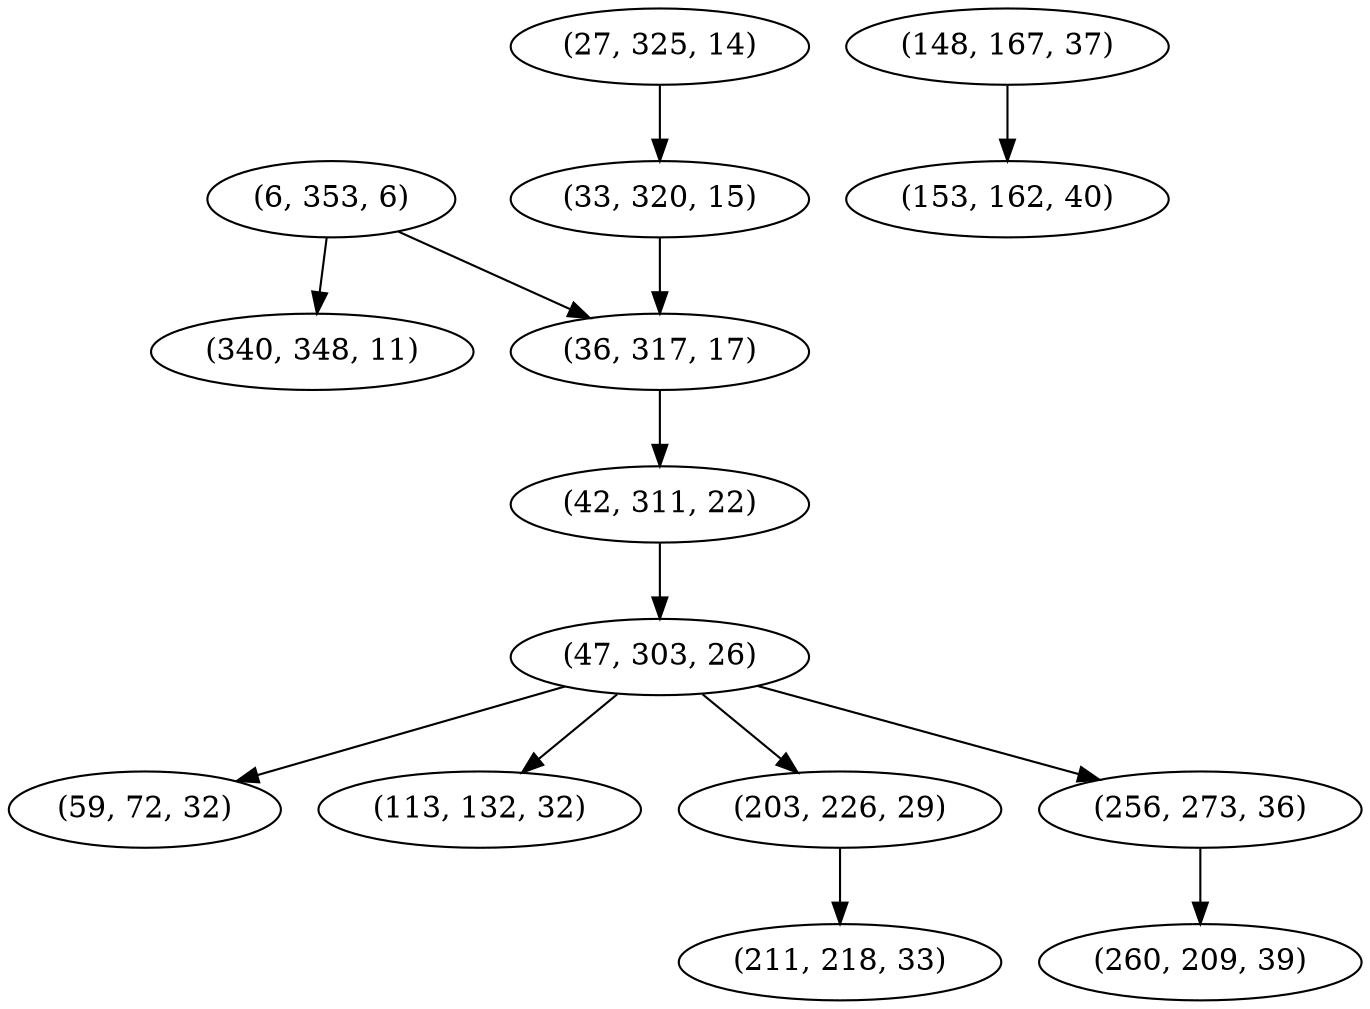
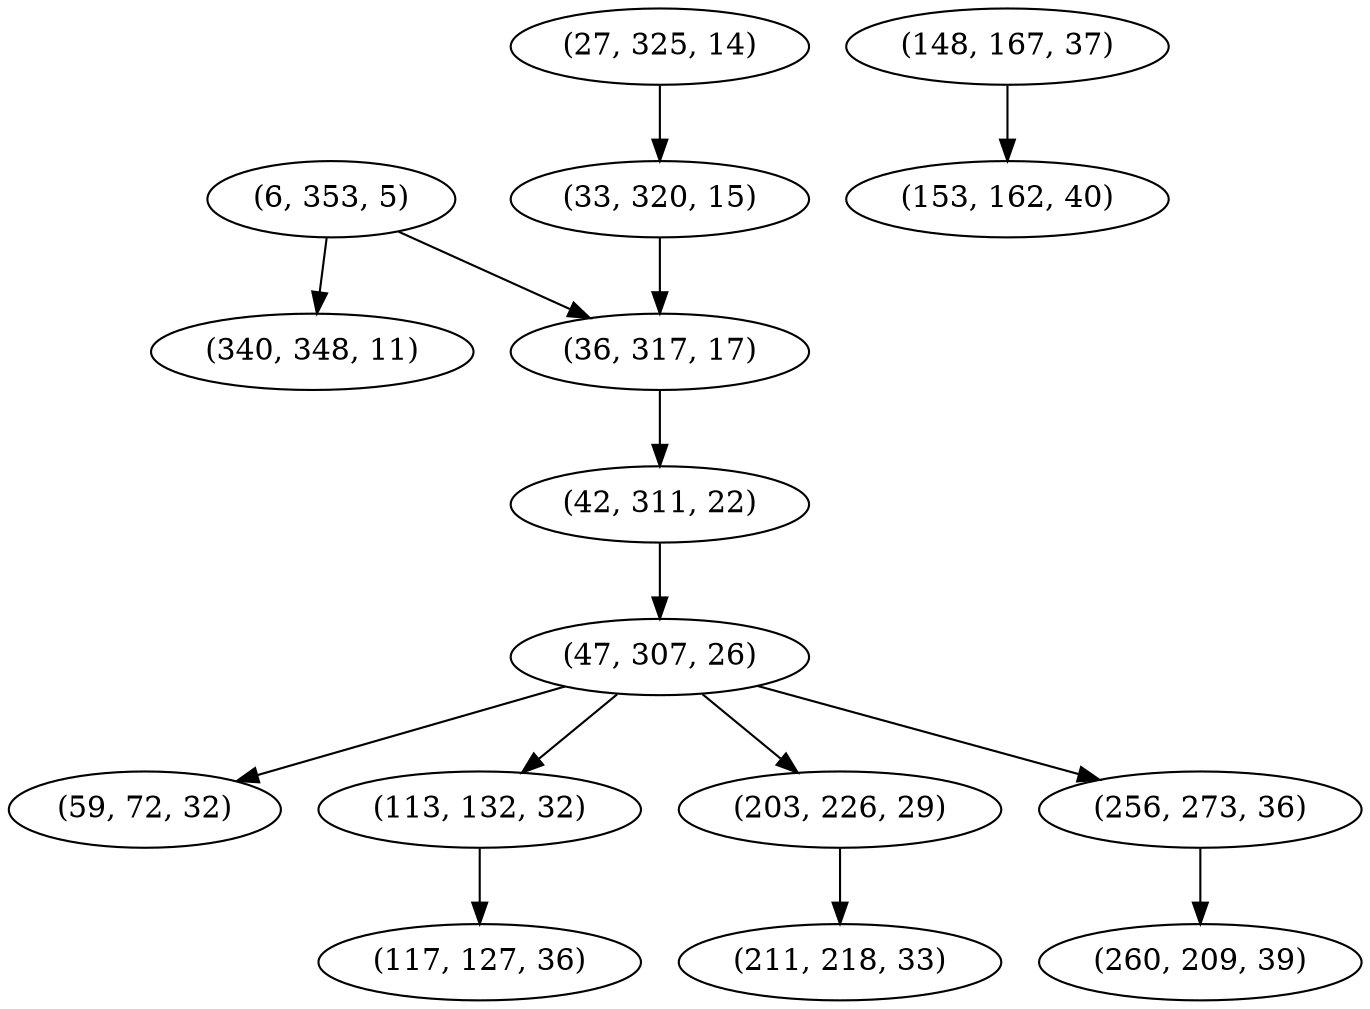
  digraph {
-   "(6, 353, 6)"
+   "(6, 353, 6)" [label="(6, 353, 5)"]
    "(340, 348, 11)"
    "(36, 317, 17)"
    "(27, 325, 14)"
    "(33, 320, 15)"
    n6 [label="(42, 311, 22)"]
-   "(47, 303, 26)"
+   "(47, 303, 26)" [label="(47, 307, 26)"]
    "(59, 72, 32)"
    "(113, 132, 32)"
    "(203, 226, 29)"
    "(256, 273, 36)"
+   "(117, 127, 36)"
    "(211, 218, 33)"
    n14 [label="(260, 209, 39)"]
    "(148, 167, 37)"
    "(153, 162, 40)"
    "(6, 353, 6)" -> "(340, 348, 11)"
    "(6, 353, 6)" -> "(36, 317, 17)"
    "(36, 317, 17)" -> n6
    "(27, 325, 14)" -> "(33, 320, 15)"
    "(33, 320, 15)" -> "(36, 317, 17)"
    n6 -> "(47, 303, 26)"
    "(47, 303, 26)" -> "(59, 72, 32)"
    "(47, 303, 26)" -> "(113, 132, 32)"
    "(47, 303, 26)" -> "(203, 226, 29)"
    "(47, 303, 26)" -> "(256, 273, 36)"
+   "(113, 132, 32)" -> "(117, 127, 36)"
    "(203, 226, 29)" -> "(211, 218, 33)"
    "(256, 273, 36)" -> n14
    "(148, 167, 37)" -> "(153, 162, 40)"
  }
